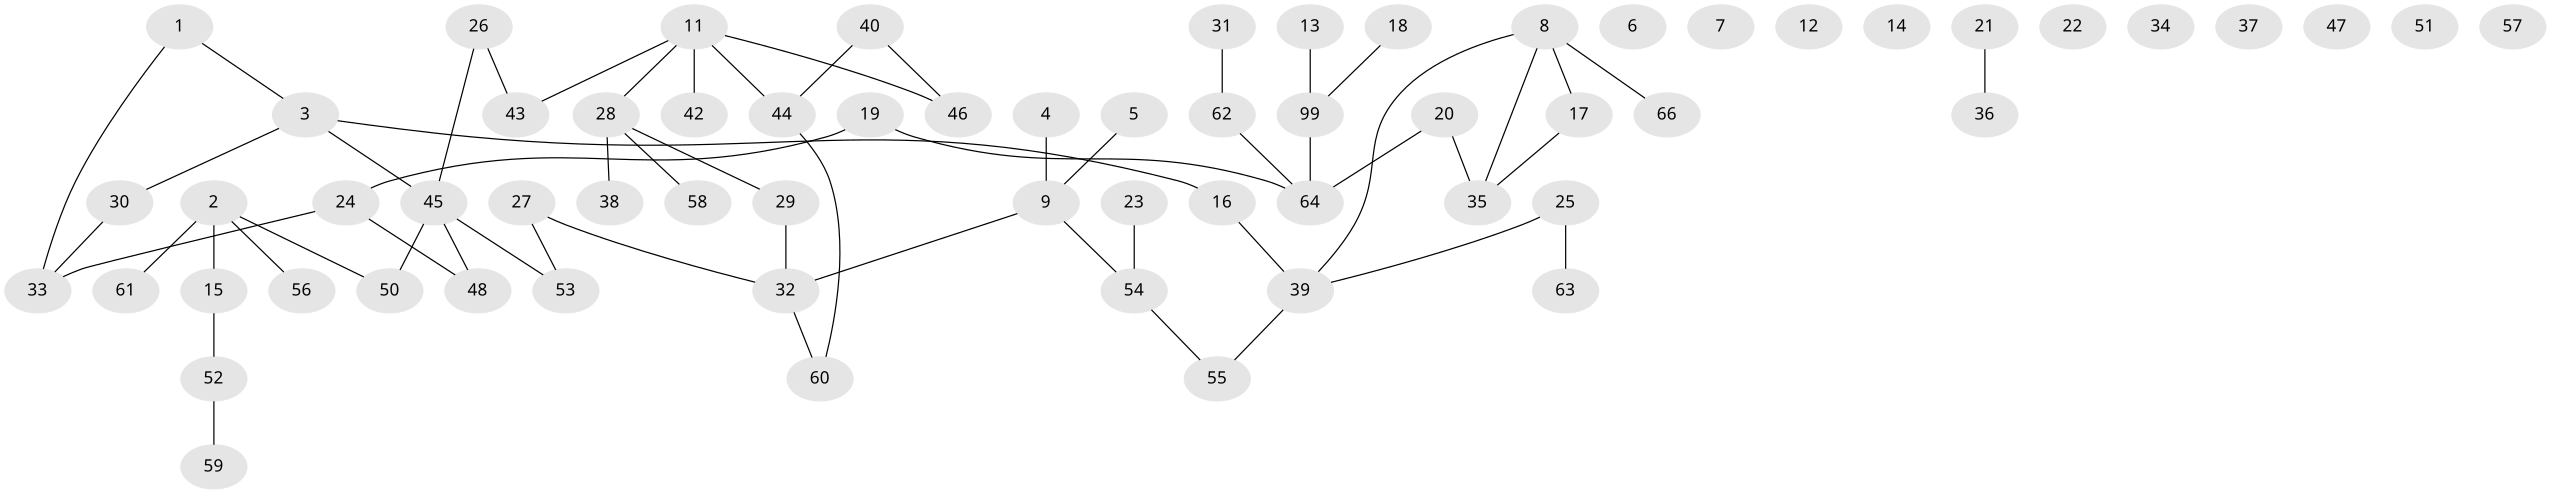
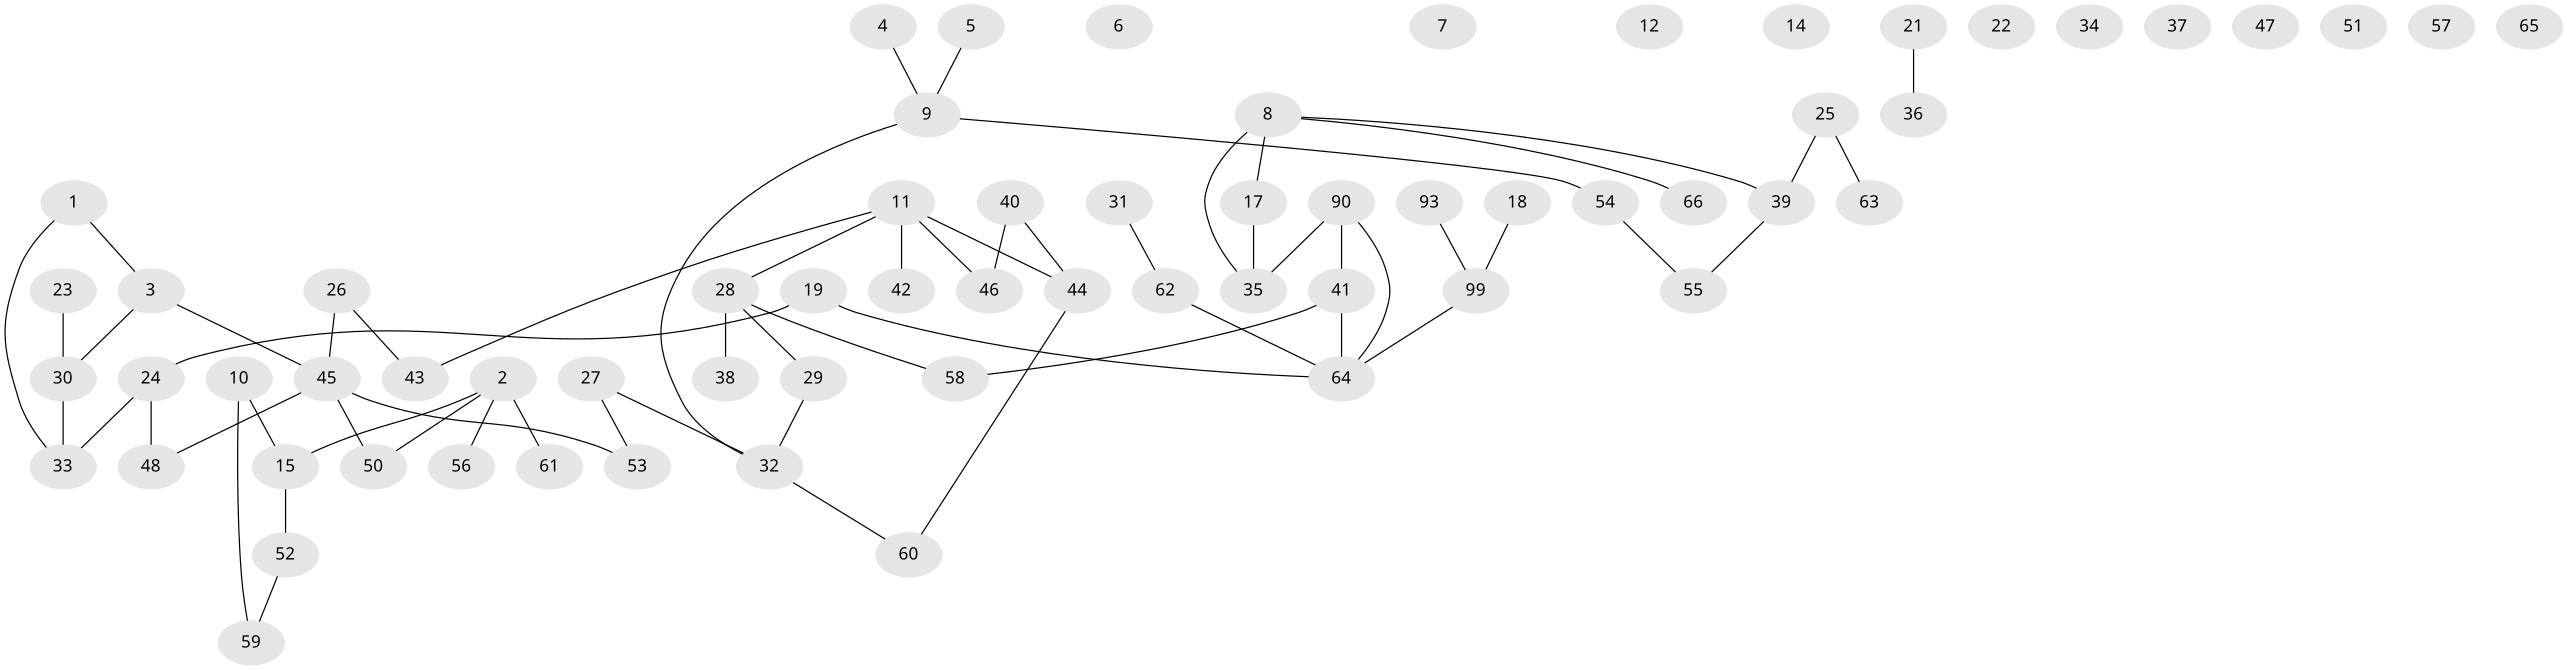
  graph {
    fontname="Noto Sans"
    node [color=gray90 fontname="Noto Sans" style=filled]
    edge [fontname="Noto Sans"]
    1
    3
    33
-   16
    30
    45
    2
    15
    50
    56
    61
    52
    39
    48
    53
    4
    9
    32
    54
    5
    6
    7
    8
    17
    35
    66
    55
    60
+   10
    59
    11
    28
    42
    43
    44
    46
    29
    38
    58
    12
    n41 [label=99]
-   13
+   13 [label=93]
    64
    14
    18
    19
    24
-   20
+   20 [label=90]
+   41
    21
    36
    22
    23
    25
    63
    26
    27
    31
    62
    34
    37
    40
    47
    51
    57
+   65
    1 -- 3
    1 -- 33
-   3 -- 16
    3 -- 30
    3 -- 45
-   16 -- 39
    30 -- 33
    45 -- 50
    45 -- 48
    45 -- 53
    2 -- 15
    2 -- 50
    2 -- 56
    2 -- 61
    15 -- 52
    52 -- 59
    39 -- 55
    4 -- 9
    9 -- 32
    9 -- 54
    32 -- 60
    54 -- 55
    5 -- 9
    8 -- 39
    8 -- 17
    8 -- 35
    8 -- 66
    17 -- 35
+   10 -- 15
+   10 -- 59
    11 -- 28
    11 -- 42
    11 -- 43
    11 -- 44
    11 -- 46
    28 -- 29
    28 -- 38
    28 -- 58
    44 -- 60
    29 -- 32
    n41 -- 64
    13 -- n41
    18 -- n41
    19 -- 64
    19 -- 24
    24 -- 33
    24 -- 48
    20 -- 35
    20 -- 64
+   20 -- 41
+   41 -- 58
+   41 -- 64
    21 -- 36
-   23 -- 54
+   23 -- 30
    25 -- 39
    25 -- 63
    26 -- 45
    26 -- 43
    27 -- 53
    27 -- 32
    31 -- 62
    62 -- 64
    40 -- 44
    40 -- 46
  }
